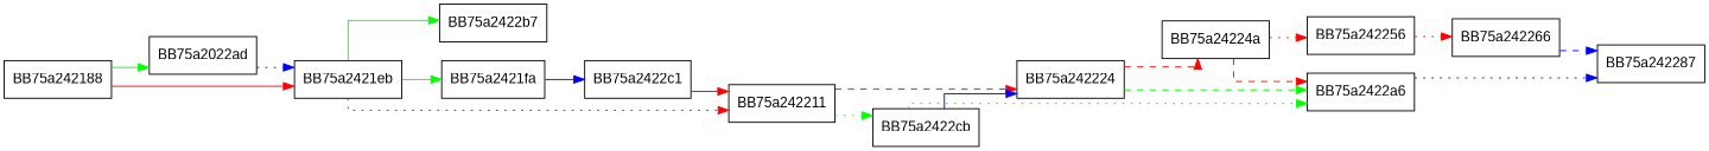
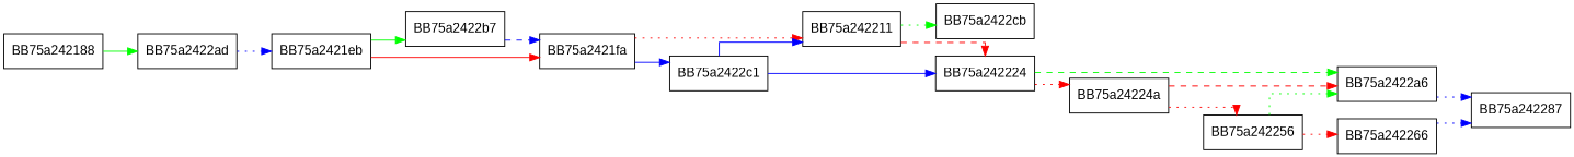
  digraph {
    fontname="Liberation Sans"
    rankdir=LR
    splines=ortho
    node [fontname="Liberation Sans" shape=box]
    edge [color=red fontname="Liberation Sans" style=dotted]
    BB75a242188
-   BB75a2422ad [label=BB75a2022ad]
+   BB75a2422ad
    BB75a2421eb
    BB75a2422b7
    BB75a2421fa
    BB75a2422c1
    BB75a242211
    BB75a2422cb
    BB75a242224
    BB75a2422a6
    BB75a24224a
    BB75a242287
    BB75a242256
    BB75a242266
    BB75a242188 -> BB75a2422ad [color=green style=solid]
-   BB75a242188 -> BB75a2421eb [style=solid]
    BB75a2422ad -> BB75a2421eb [color=blue]
    BB75a2421eb -> BB75a2422b7 [color=green style=solid]
-   BB75a2421eb -> BB75a2421fa [color=green style=solid]
+   BB75a2421eb -> BB75a2421fa [style=solid]
+   BB75a2422b7 -> BB75a2421fa [color=blue style=dashed]
    BB75a2421fa -> BB75a2422c1 [color=blue style=solid]
-   BB75a2421eb -> BB75a242211
-   BB75a2422c1 -> BB75a242211 [style=solid]
+   BB75a2421fa -> BB75a242211
+   BB75a2422c1 -> BB75a242211 [color=blue style=solid]
    BB75a242211 -> BB75a2422cb [color=green]
    BB75a242211 -> BB75a242224 [style=dashed]
-   BB75a2422cb -> BB75a242224 [color=blue style=solid]
+   BB75a2422c1 -> BB75a242224 [color=blue style=solid]
    BB75a242224 -> BB75a2422a6 [color=green style=dashed]
-   BB75a242224 -> BB75a24224a [style=dashed]
+   BB75a242224 -> BB75a24224a
    BB75a2422a6 -> BB75a242287 [color=blue]
    BB75a24224a -> BB75a2422a6 [style=dashed]
    BB75a24224a -> BB75a242256
-   BB75a2422cb -> BB75a2422a6 [color=green]
+   BB75a242256 -> BB75a2422a6 [color=green]
    BB75a242256 -> BB75a242266
-   BB75a242266 -> BB75a242287 [color=blue style=dashed]
+   BB75a242266 -> BB75a242287 [color=blue]
  }
